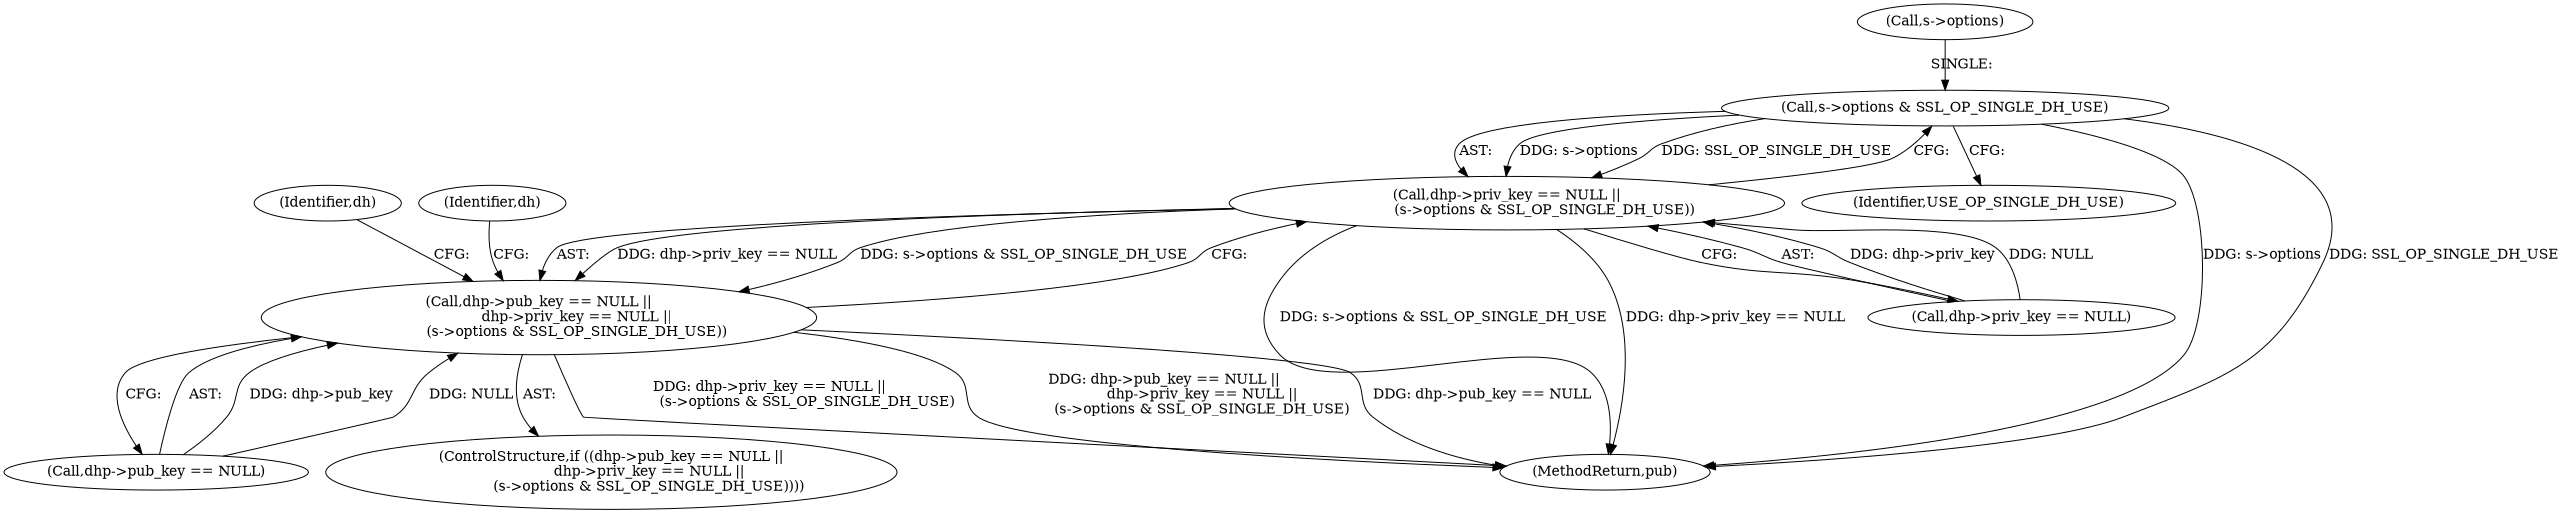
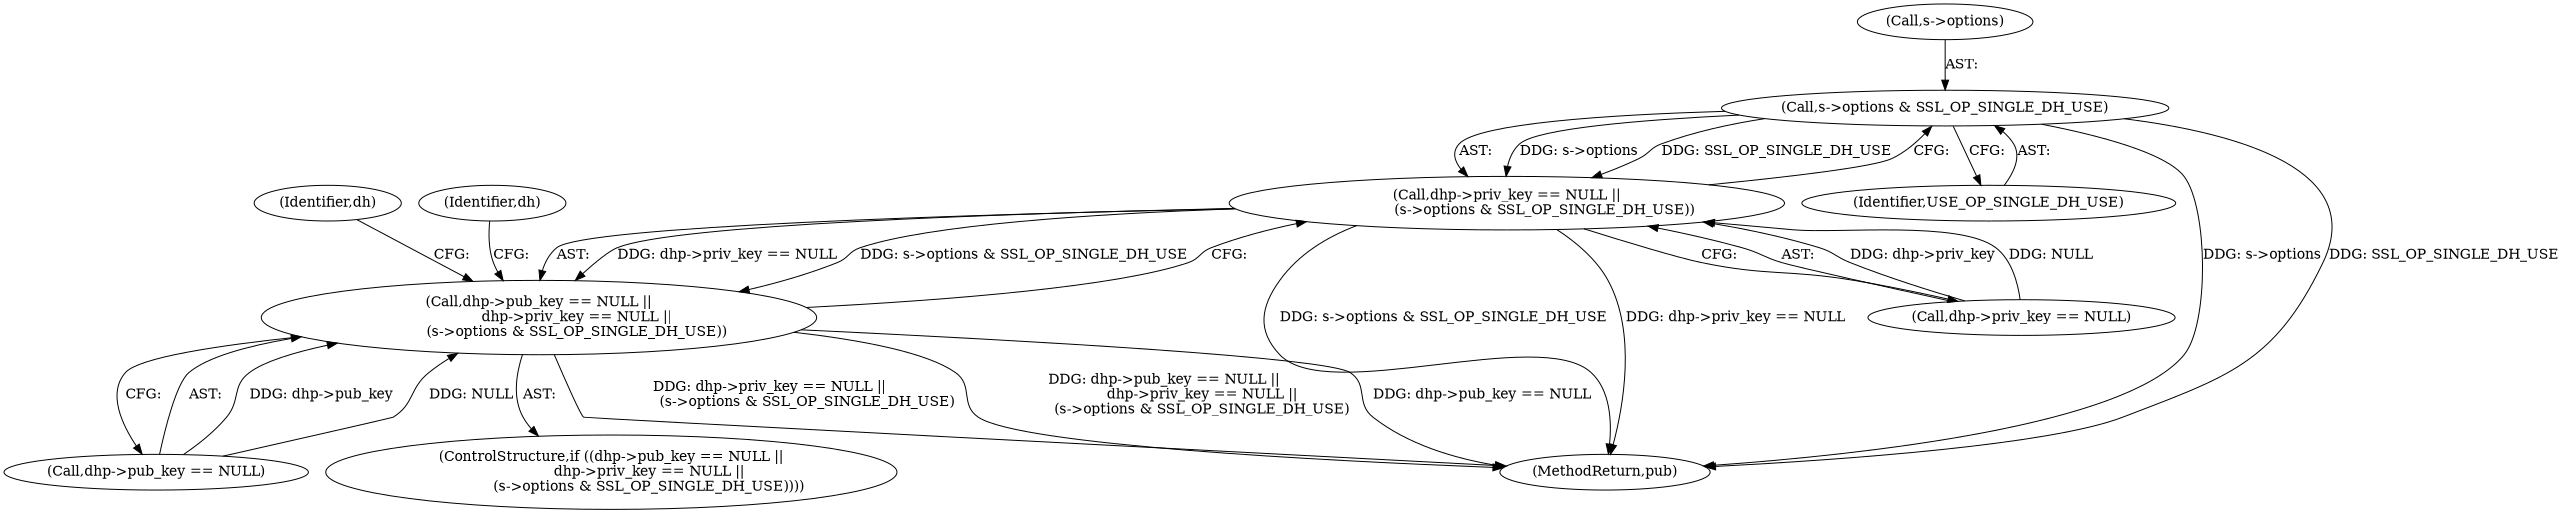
  digraph {
    n1 [label="(Call,s->options & SSL_OP_SINGLE_DH_USE)"]
    n2 [label="(Call,dhp->priv_key == NULL ||\n                 (s->options & SSL_OP_SINGLE_DH_USE))"]
    n3 [label="(Identifier,USE_OP_SINGLE_DH_USE)"]
    n4 [label="(MethodReturn,pub)"]
    n5 [label="(Call,dhp->pub_key == NULL ||\n                 dhp->priv_key == NULL ||\n                 (s->options & SSL_OP_SINGLE_DH_USE))"]
    n6 [label="(Call,dhp->priv_key == NULL)"]
    n7 [label="(Call,dhp->pub_key == NULL)"]
    n8 [label="(ControlStructure,if ((dhp->pub_key == NULL ||\n                 dhp->priv_key == NULL ||\n                 (s->options & SSL_OP_SINGLE_DH_USE))))"]
    n9 [label="(Identifier,dh)"]
    n10 [label="(Call,s->options)"]
    n11 [label="(Identifier,dh)"]
    n1 -> n2 [label="AST: "]
    n1 -> n2 [label="DDG: s->options"]
    n1 -> n2 [label="DDG: SSL_OP_SINGLE_DH_USE"]
    n1 -> n3 [label="CFG: "]
    n1 -> n4 [label="DDG: s->options"]
    n1 -> n4 [label="DDG: SSL_OP_SINGLE_DH_USE"]
    n2 -> n1 [label="CFG: "]
    n2 -> n4 [label="DDG: s->options & SSL_OP_SINGLE_DH_USE"]
    n2 -> n4 [label="DDG: dhp->priv_key == NULL"]
    n2 -> n5 [label="AST: "]
    n2 -> n5 [label="DDG: dhp->priv_key == NULL"]
    n2 -> n5 [label="DDG: s->options & SSL_OP_SINGLE_DH_USE"]
    n2 -> n6 [label="CFG: "]
+   n3 -> n1 [label="AST: "]
    n5 -> n2 [label="CFG: "]
    n5 -> n4 [label="DDG: dhp->priv_key == NULL ||\n                 (s->options & SSL_OP_SINGLE_DH_USE)"]
    n5 -> n4 [label="DDG: dhp->pub_key == NULL ||\n                 dhp->priv_key == NULL ||\n                 (s->options & SSL_OP_SINGLE_DH_USE)"]
    n5 -> n4 [label="DDG: dhp->pub_key == NULL"]
    n5 -> n7 [label="CFG: "]
    n5 -> n8 [label="AST: "]
    n6 -> n2 [label="AST: "]
    n6 -> n2 [label="DDG: dhp->priv_key"]
    n6 -> n2 [label="DDG: NULL"]
    n7 -> n5 [label="AST: "]
    n7 -> n5 [label="DDG: dhp->pub_key"]
    n7 -> n5 [label="DDG: NULL"]
    n9 -> n5 [label="CFG: "]
-   n10 -> n1 [label="SINGLE: "]
+   n10 -> n1 [label="AST: "]
    n11 -> n5 [label="CFG: "]
  }
